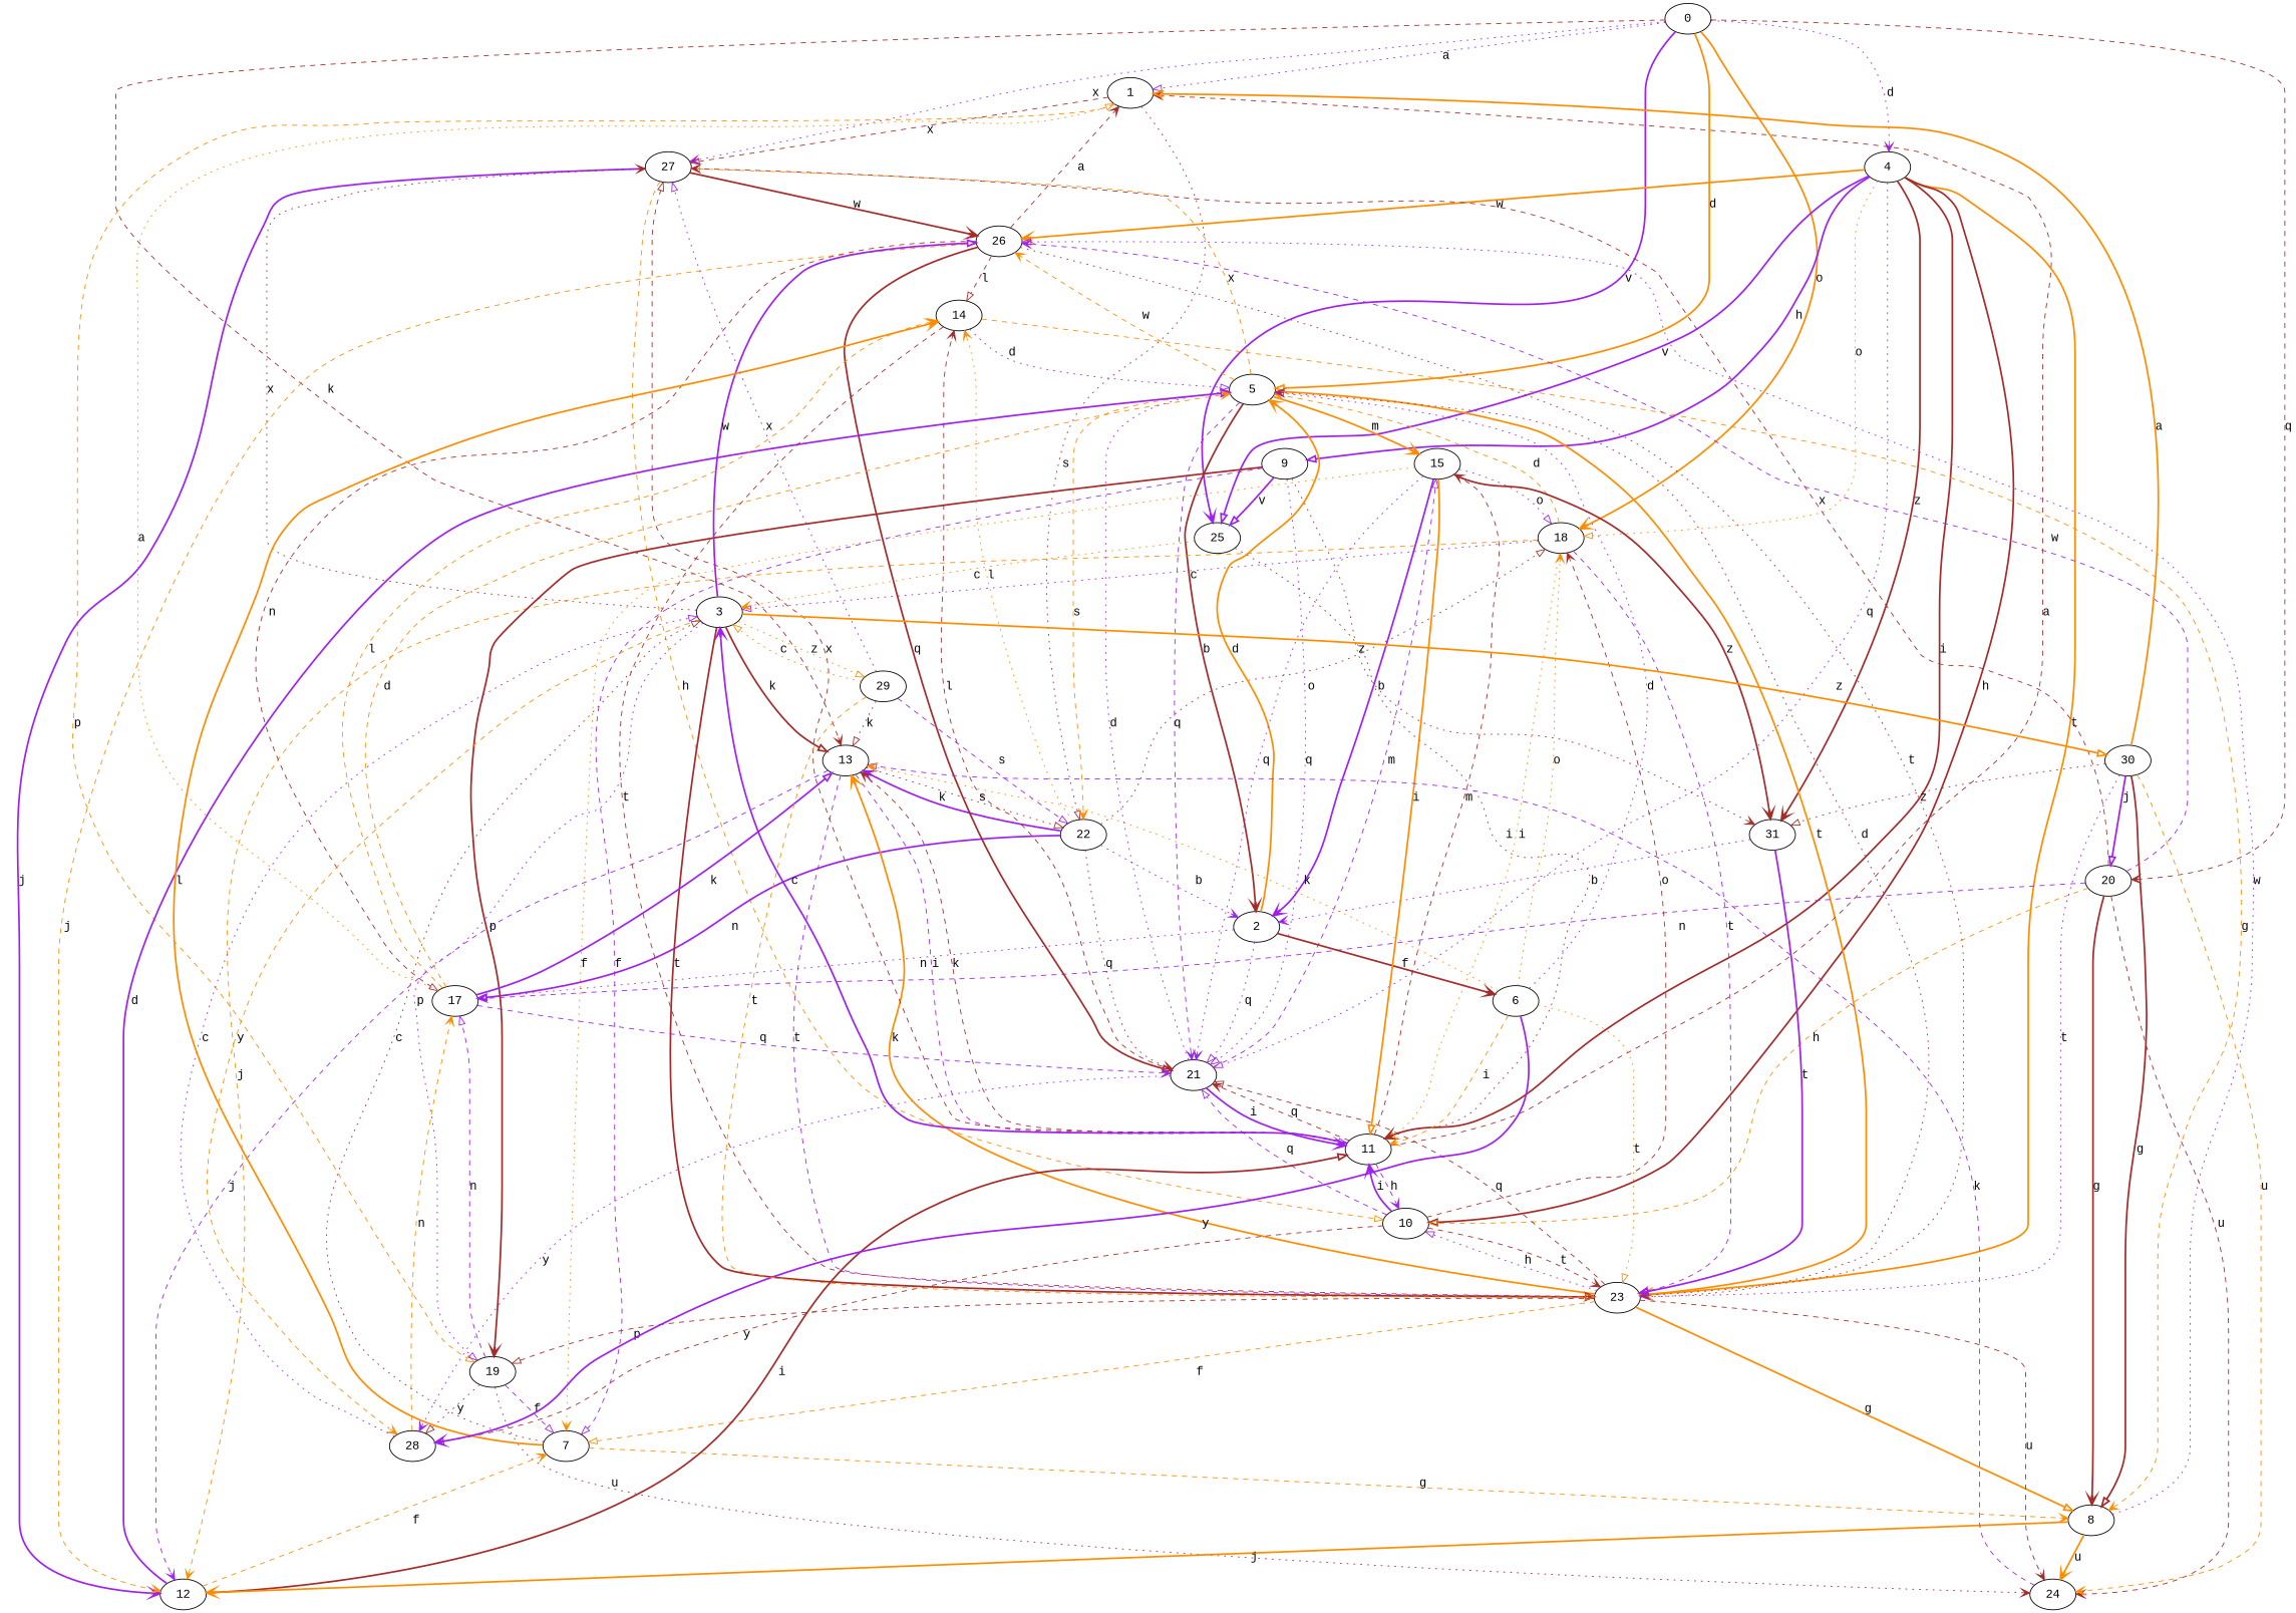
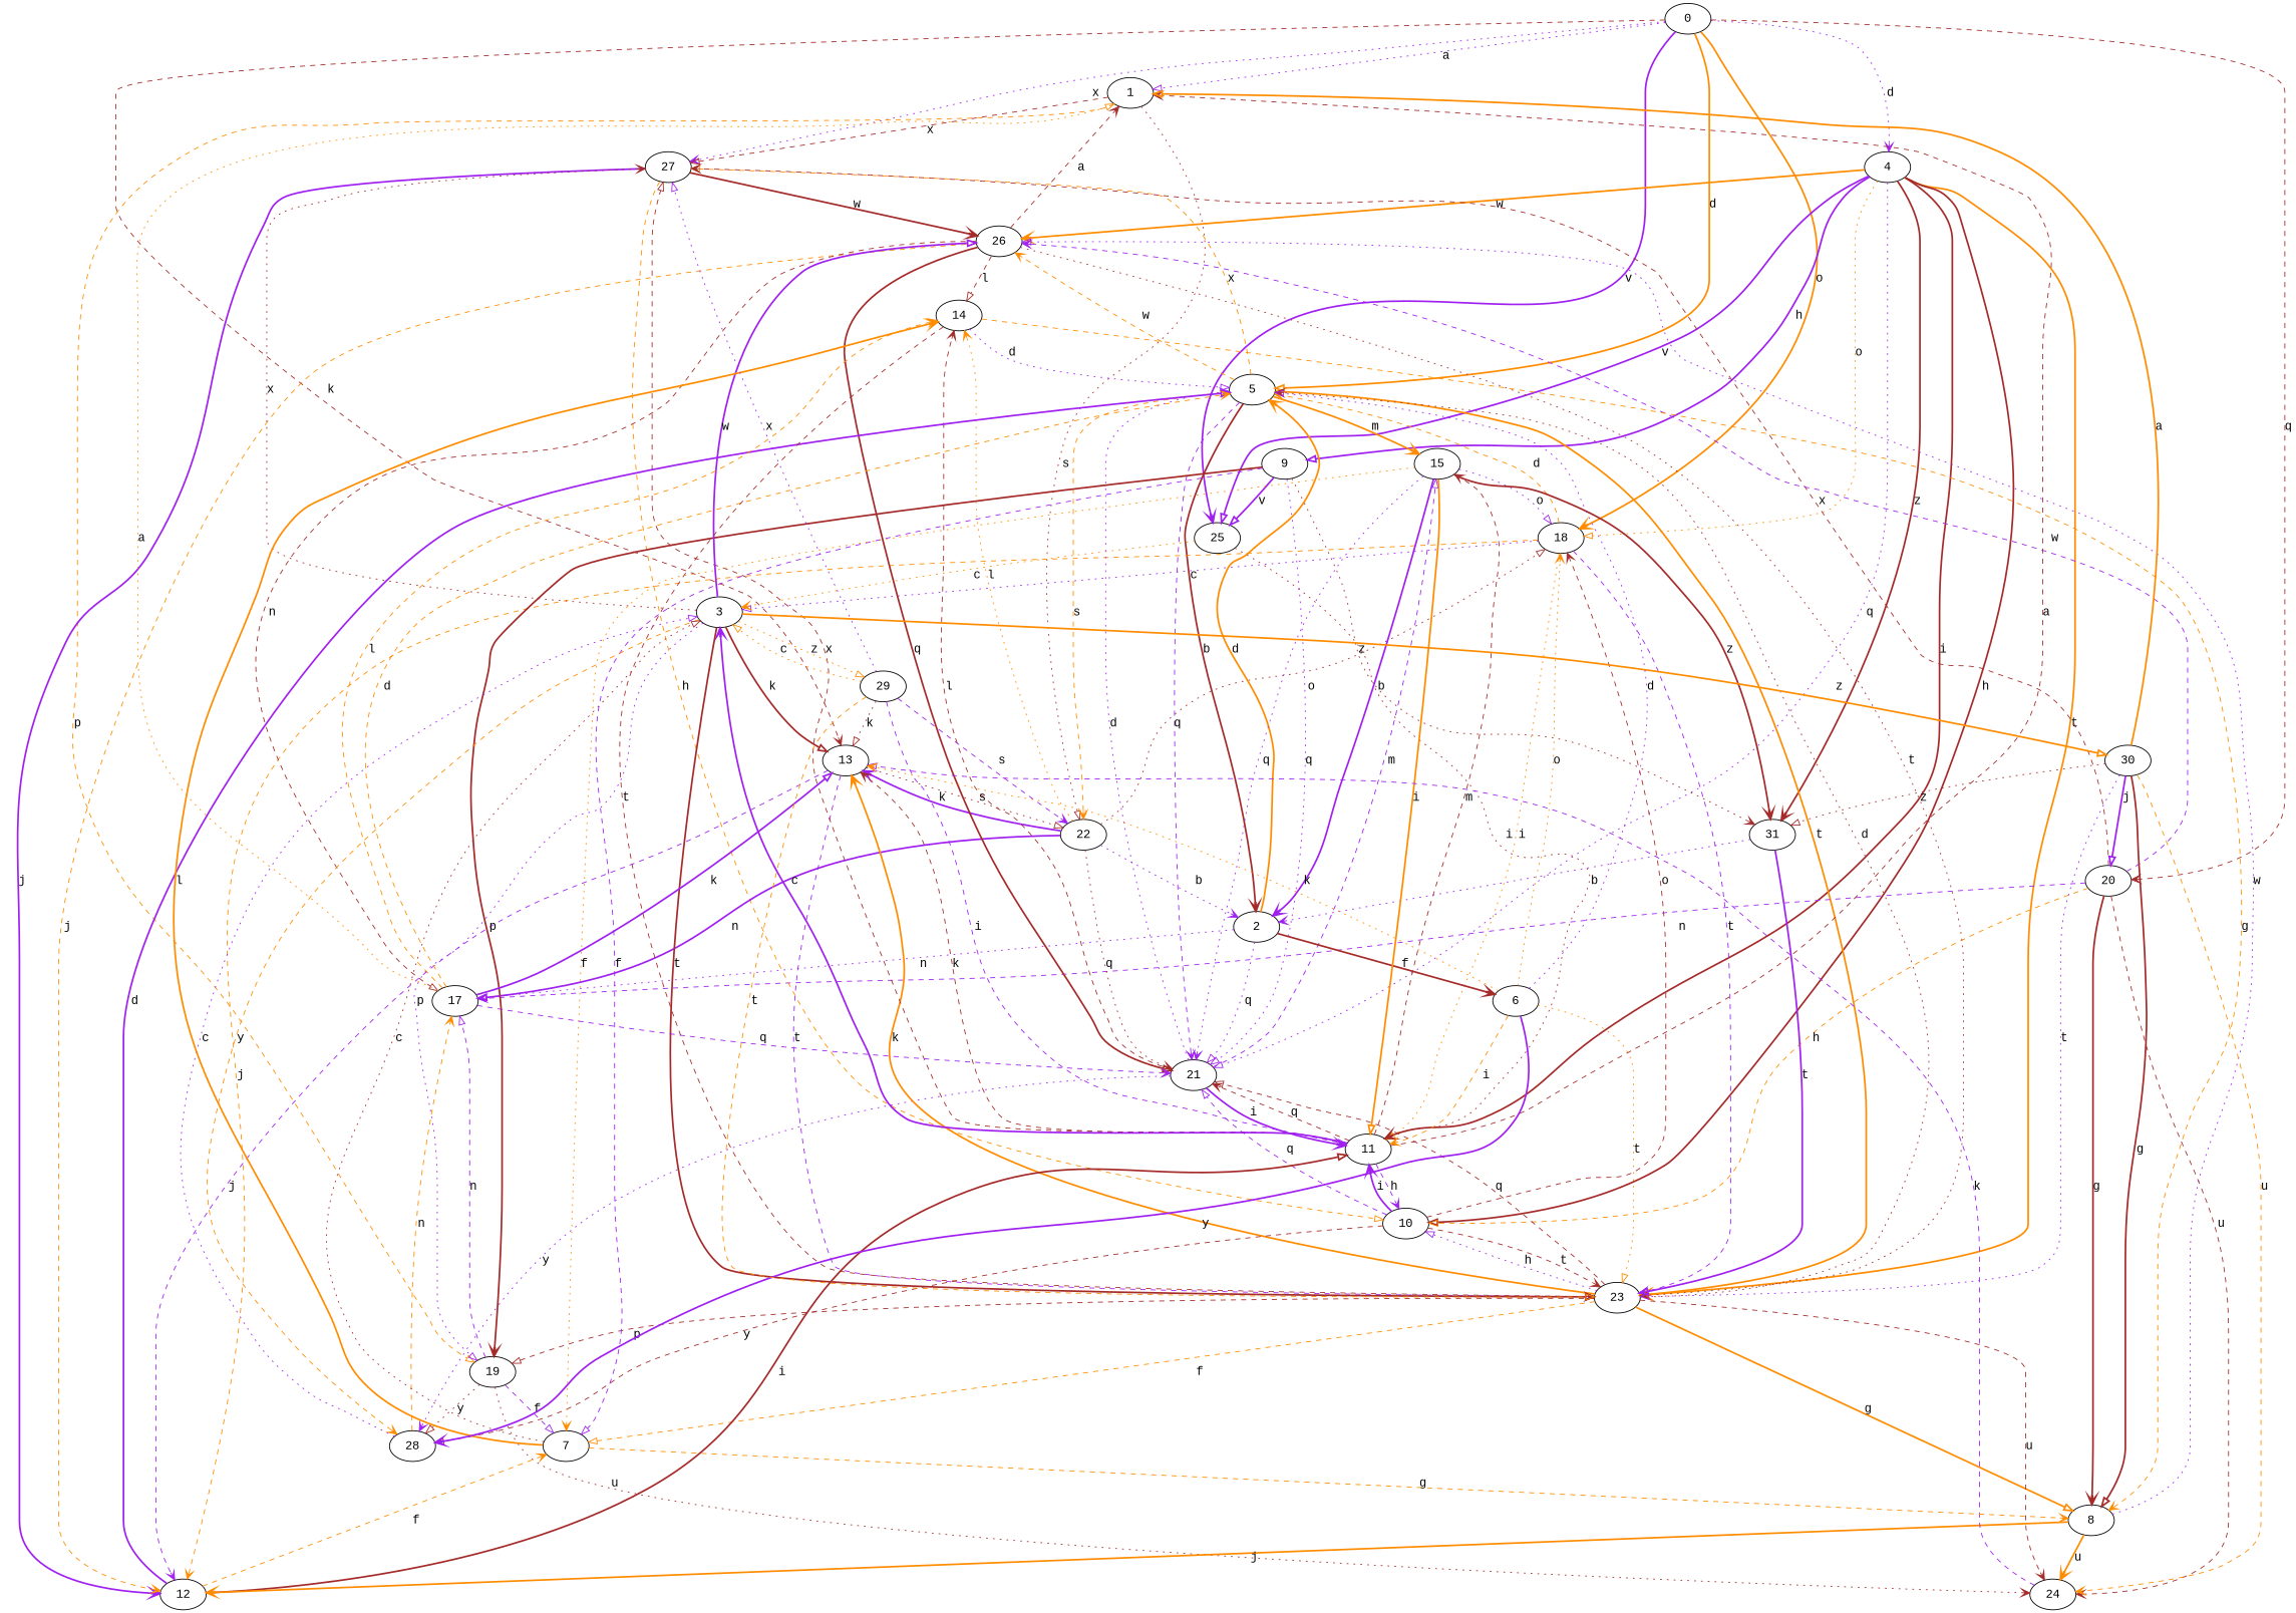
  strict digraph {
    fontname="Liberation Mono"
    node [fontname="Liberation Mono"]
    edge [arrowhead=vee color=purple fontname="Liberation Mono" style=dashed]
    0
    1
    4
    5
    13
    18
    20
    25
    27
    19
    22
    21
    23
    26
    9
    10
    11
    31
    2
    15
    12
    3
    17
    8
    24
    28
    7
    14
    6
    29
    30
    0 -> 1 [arrowhead=onormal label=a style=dotted]
    0 -> 4 [label=d style=dotted]
    0 -> 5 [arrowhead=onormal color=darkorange label=d style=bold]
    0 -> 13 [color=brown label=k]
    0 -> 18 [color=darkorange label=o style=bold]
    0 -> 20 [color=brown label=q]
    0 -> 25 [label=v style=bold]
    0 -> 27 [label=x style=dotted]
    1 -> 27 [arrowhead=onormal color=brown label=x]
    1 -> 19 [arrowhead=onormal color=darkorange label=p]
    1 -> 22 [arrowhead=onormal color=brown label=s style=dotted]
    4 -> 18 [arrowhead=onormal color=darkorange label=o style=dotted]
    4 -> 25 [arrowhead=onormal label=v style=bold]
    4 -> 21 [arrowhead=onormal label=q style=dotted]
    4 -> 23 [color=darkorange label=t style=bold]
    4 -> 26 [color=darkorange label=w style=bold]
    4 -> 9 [arrowhead=onormal label=h style=bold]
    4 -> 10 [arrowhead=onormal color=brown label=h style=bold]
    4 -> 11 [color=brown label=i style=bold]
    4 -> 31 [color=brown label=z style=bold]
    5 -> 27 [arrowhead=onormal color=darkorange label=x]
    5 -> 22 [color=darkorange label=s]
    5 -> 21 [label=q]
    5 -> 23 [color=darkorange label=t style=bold]
    5 -> 26 [color=darkorange label=w]
    5 -> 2 [color=brown label=b style=bold]
    5 -> 15 [color=darkorange label=m style=bold]
    13 -> 22 [arrowhead=onormal color=brown label=s style=dotted]
    13 -> 23 [label=t]
-   13 -> 11 [arrowhead=onormal label=i]
+   29 -> 11 [arrowhead=onormal label=i]
    13 -> 12 [label=j]
    18 -> 5 [color=darkorange label=d]
    18 -> 23 [label=t]
    18 -> 11 [arrowhead=onormal color=darkorange label=i style=dotted]
    18 -> 12 [color=darkorange label=j]
    18 -> 3 [arrowhead=onormal label=c style=dotted]
    20 -> 27 [color=brown label=x]
    20 -> 26 [label=w]
    20 -> 10 [arrowhead=onormal color=darkorange label=h]
    20 -> 17 [label=n]
    20 -> 8 [color=brown label=g style=bold]
    20 -> 24 [color=brown label=u]
    25 -> 11 [color=brown label=i style=dotted]
    25 -> 3 [color=darkorange label=c style=dotted]
    27 -> 26 [color=brown label=w style=bold]
    27 -> 10 [arrowhead=onormal color=darkorange label=h]
    27 -> 12 [label=j style=bold]
    19 -> 17 [arrowhead=onormal label=n]
    19 -> 24 [color=brown label=u style=dotted]
    19 -> 28 [arrowhead=onormal color=brown label=y style=dotted]
    19 -> 7 [arrowhead=onormal label=f]
    22 -> 13 [label=k style=bold]
    22 -> 18 [arrowhead=onormal color=brown label=o style=dotted]
    22 -> 21 [color=brown label=q style=dotted]
    22 -> 2 [label=b style=dotted]
    22 -> 17 [arrowhead=onormal label=n style=bold]
    22 -> 14 [color=darkorange label=l style=dotted]
    21 -> 5 [label=d style=dotted]
    21 -> 11 [label=i style=bold]
    21 -> 15 [arrowhead=onormal label=m]
    21 -> 28 [label=y style=dotted]
    21 -> 14 [color=brown label=l]
    23 -> 5 [color=brown label=d style=dotted]
    23 -> 13 [color=darkorange label=k style=bold]
    23 -> 19 [arrowhead=onormal color=brown label=p]
    23 -> 21 [arrowhead=onormal color=brown label=q]
    23 -> 10 [arrowhead=onormal label=h style=dotted]
    23 -> 8 [arrowhead=onormal color=darkorange label=g style=bold]
    23 -> 24 [color=brown label=u]
    23 -> 7 [arrowhead=onormal color=darkorange label=f]
    26 -> 1 [color=brown label=a]
    26 -> 21 [arrowhead=onormal color=brown label=q style=bold]
    26 -> 23 [color=brown label=t style=dotted]
    26 -> 12 [color=darkorange label=j]
    26 -> 17 [arrowhead=onormal color=brown label=n]
    26 -> 14 [arrowhead=onormal color=brown label=l]
    9 -> 25 [arrowhead=onormal label=v style=bold]
    9 -> 19 [color=brown label=p style=bold]
    9 -> 21 [arrowhead=onormal label=q style=dotted]
    9 -> 31 [color=brown label=z style=dotted]
    9 -> 7 [arrowhead=onormal label=f]
    10 -> 18 [color=brown label=o]
    10 -> 21 [arrowhead=onormal label=q]
    10 -> 23 [color=brown label=t]
    10 -> 11 [label=i style=bold]
    10 -> 28 [arrowhead=onormal color=brown label=y]
    11 -> 1 [color=brown label=a]
    11 -> 13 [color=brown label=k]
    11 -> 27 [arrowhead=onormal color=brown label=x]
    11 -> 21 [color=brown label=q]
    11 -> 10 [label=h]
    11 -> 15 [color=brown label=m]
    11 -> 3 [label=c style=bold]
    31 -> 23 [arrowhead=onormal label=t style=bold]
    31 -> 2 [label=b style=dotted]
    2 -> 5 [color=darkorange label=d style=bold]
    2 -> 21 [arrowhead=onormal label=q style=dotted]
    2 -> 17 [arrowhead=onormal label=n style=dotted]
    2 -> 6 [color=brown label=f style=bold]
    15 -> 18 [arrowhead=onormal label=o style=dotted]
    15 -> 21 [label=q style=dotted]
    15 -> 11 [arrowhead=onormal color=darkorange label=i style=bold]
    15 -> 31 [color=brown label=z style=bold]
    15 -> 2 [label=b style=bold]
    15 -> 7 [color=darkorange label=f style=dotted]
    12 -> 5 [arrowhead=onormal label=d style=bold]
    12 -> 11 [arrowhead=onormal color=brown label=i style=bold]
    12 -> 7 [color=darkorange label=f]
    3 -> 13 [arrowhead=onormal color=brown label=k style=bold]
    3 -> 27 [color=brown label=x style=dotted]
    3 -> 19 [arrowhead=onormal label=p style=dotted]
    3 -> 23 [arrowhead=onormal color=brown label=t style=bold]
    3 -> 26 [arrowhead=onormal label=w style=bold]
    3 -> 28 [color=darkorange label=y]
    3 -> 29 [arrowhead=onormal color=darkorange label=z style=dotted]
    3 -> 30 [arrowhead=onormal color=darkorange label=z style=bold]
    17 -> 1 [arrowhead=onormal color=darkorange label=a style=dotted]
    17 -> 5 [color=darkorange label=d]
    17 -> 13 [arrowhead=onormal label=k style=bold]
    17 -> 21 [label=q]
    17 -> 14 [color=darkorange label=l]
    8 -> 26 [arrowhead=onormal label=w style=dotted]
    8 -> 12 [color=darkorange label=j style=bold]
    8 -> 24 [color=darkorange label=u style=bold]
    24 -> 13 [arrowhead=onormal label=k]
    28 -> 3 [arrowhead=onormal label=c style=dotted]
    28 -> 17 [color=darkorange label=n]
    7 -> 3 [arrowhead=onormal color=brown label=c style=dotted]
    7 -> 8 [color=darkorange label=g]
    7 -> 14 [color=darkorange label=l style=bold]
    14 -> 5 [arrowhead=onormal label=d style=dotted]
    14 -> 23 [color=brown label=t]
    14 -> 8 [color=darkorange label=g]
    6 -> 5 [arrowhead=onormal label=d style=dotted]
    6 -> 13 [color=darkorange label=k style=dotted]
    6 -> 18 [color=darkorange label=o style=dotted]
    6 -> 23 [arrowhead=onormal color=darkorange label=t style=dotted]
    6 -> 11 [color=darkorange label=i]
    6 -> 28 [label=y style=bold]
    29 -> 13 [arrowhead=onormal color=brown label=k style=dotted]
    29 -> 27 [arrowhead=onormal label=x style=dotted]
-   29 -> 22 [arrowhead=onormal label=s]
+   29 -> 22 [label=s]
    29 -> 23 [arrowhead=onormal color=darkorange label=t]
    29 -> 3 [arrowhead=onormal color=darkorange label=c style=dotted]
    30 -> 1 [arrowhead=onormal color=darkorange label=a style=bold]
    30 -> 20 [arrowhead=onormal label=j style=bold]
    30 -> 23 [arrowhead=onormal label=t style=dotted]
    30 -> 31 [arrowhead=onormal color=brown label=z style=dotted]
    30 -> 8 [arrowhead=onormal color=brown label=g style=bold]
    30 -> 24 [color=darkorange label=u]
  }
